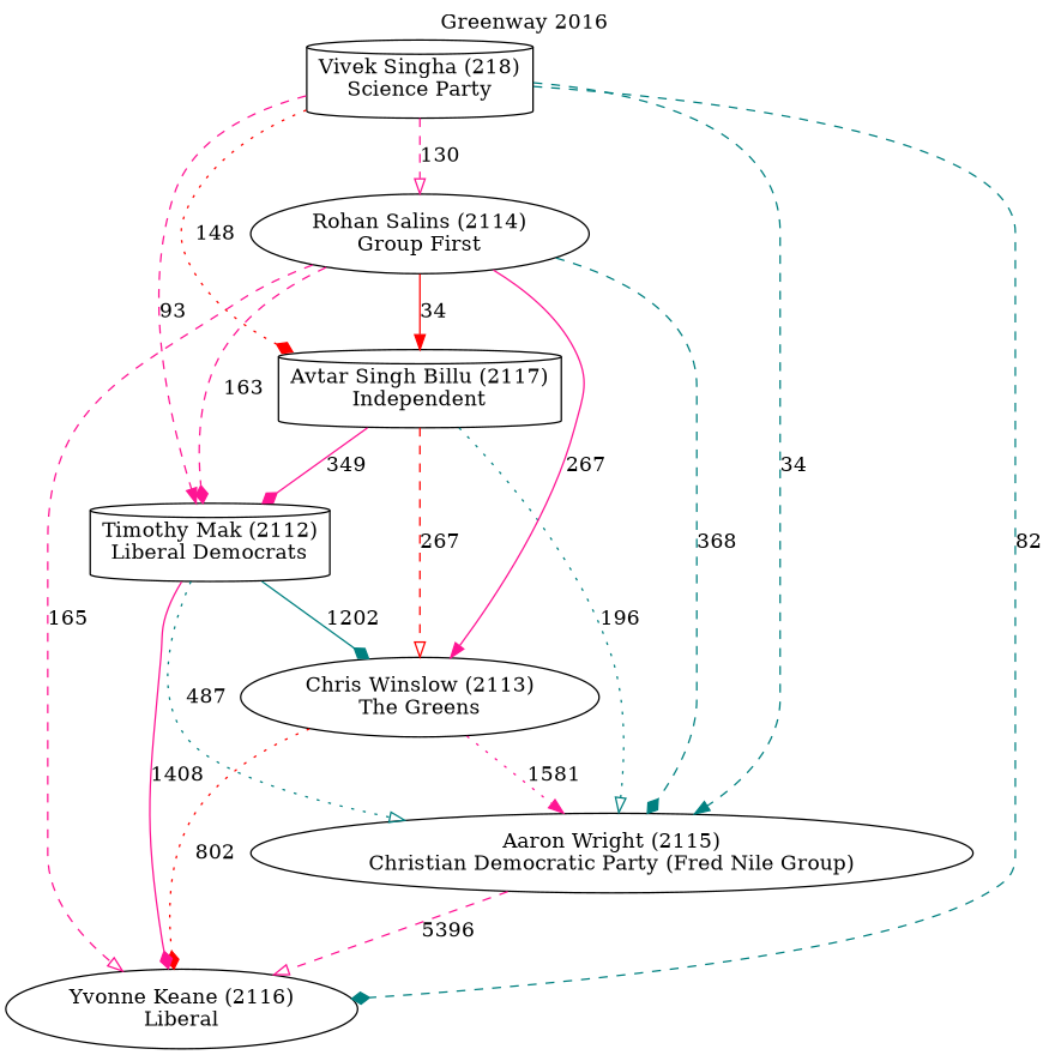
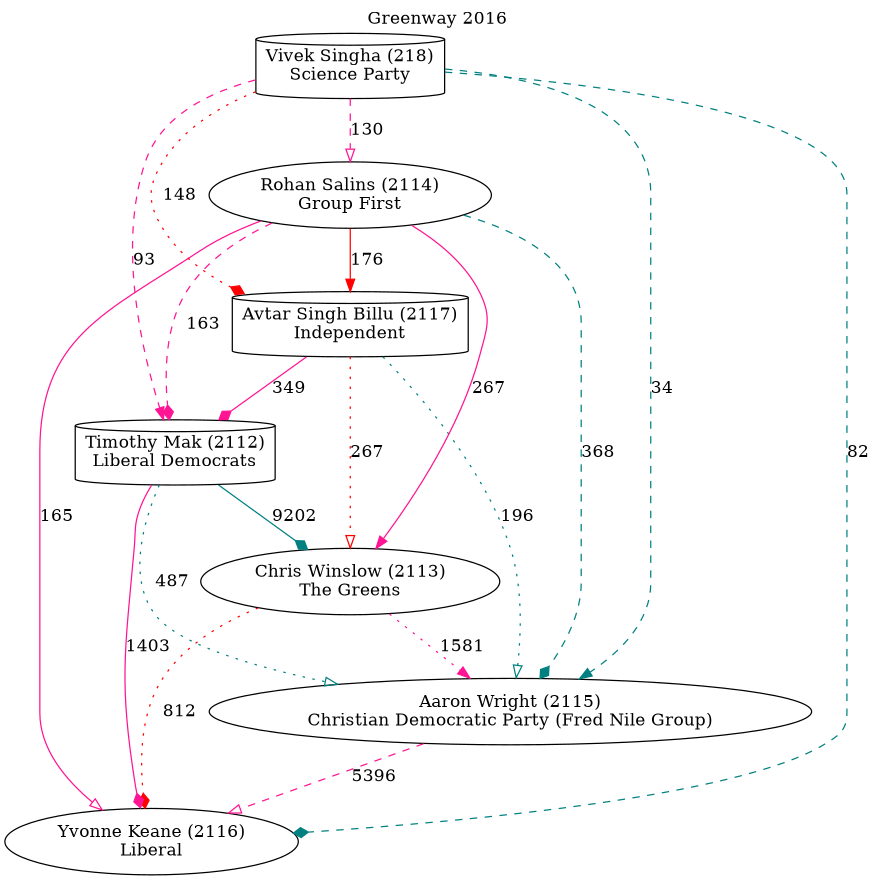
  digraph {
    label="Greenway 2016"
    labelloc=t
    mclimit=10
    node [shape=ellipse]
    edge [arrowhead=diamond color=deeppink style=dashed]
    n1 [label="Yvonne Keane (2116)\nLiberal"]
    n2 [label="Aaron Wright (2115)\nChristian Democratic Party (Fred Nile Group)"]
    n3 [label="Chris Winslow (2113)\nThe Greens"]
    n4 [label="Timothy Mak (2112)\nLiberal Democrats" shape=cylinder]
    n5 [label="Avtar Singh Billu (2117)\nIndependent" shape=cylinder]
    n6 [label="Rohan Salins (2114)\nGroup First"]
    n7 [label="Vivek Singha (218)\nScience Party" shape=cylinder]
    n2 -> n1 [arrowhead=onormal label=5396]
-   n3 -> n1 [color=red label=802 style=dotted]
+   n3 -> n1 [color=red label=812 style=dotted]
    n3 -> n2 [arrowhead=normal label=1581 style=dotted]
-   n4 -> n1 [label=1408 style=solid]
+   n4 -> n1 [label=1403 style=solid]
    n4 -> n2 [arrowhead=onormal color=teal label=487 style=dotted]
-   n4 -> n3 [color=teal label=1202 style=solid]
+   n4 -> n3 [color=teal label=9202 style=solid]
    n5 -> n2 [arrowhead=onormal color=teal label=196 style=dotted]
-   n5 -> n3 [arrowhead=onormal color=red label=267]
+   n5 -> n3 [arrowhead=onormal color=red label=267 style=dotted]
    n5 -> n4 [label=349 style=solid]
-   n6 -> n1 [arrowhead=onormal label=165]
+   n6 -> n1 [arrowhead=onormal label=165 style=solid]
    n6 -> n2 [color=teal label=368]
    n6 -> n3 [arrowhead=normal label=267 style=solid]
    n6 -> n4 [label=163]
-   n6 -> n5 [arrowhead=normal color=red label=34 style=solid]
+   n6 -> n5 [arrowhead=normal color=red label=176 style=solid]
    n7 -> n1 [color=teal label=82]
    n7 -> n2 [arrowhead=normal color=teal label=34]
    n7 -> n4 [arrowhead=normal label=93]
    n7 -> n5 [color=red label=148 style=dotted]
    n7 -> n6 [arrowhead=onormal label=130]
  }
